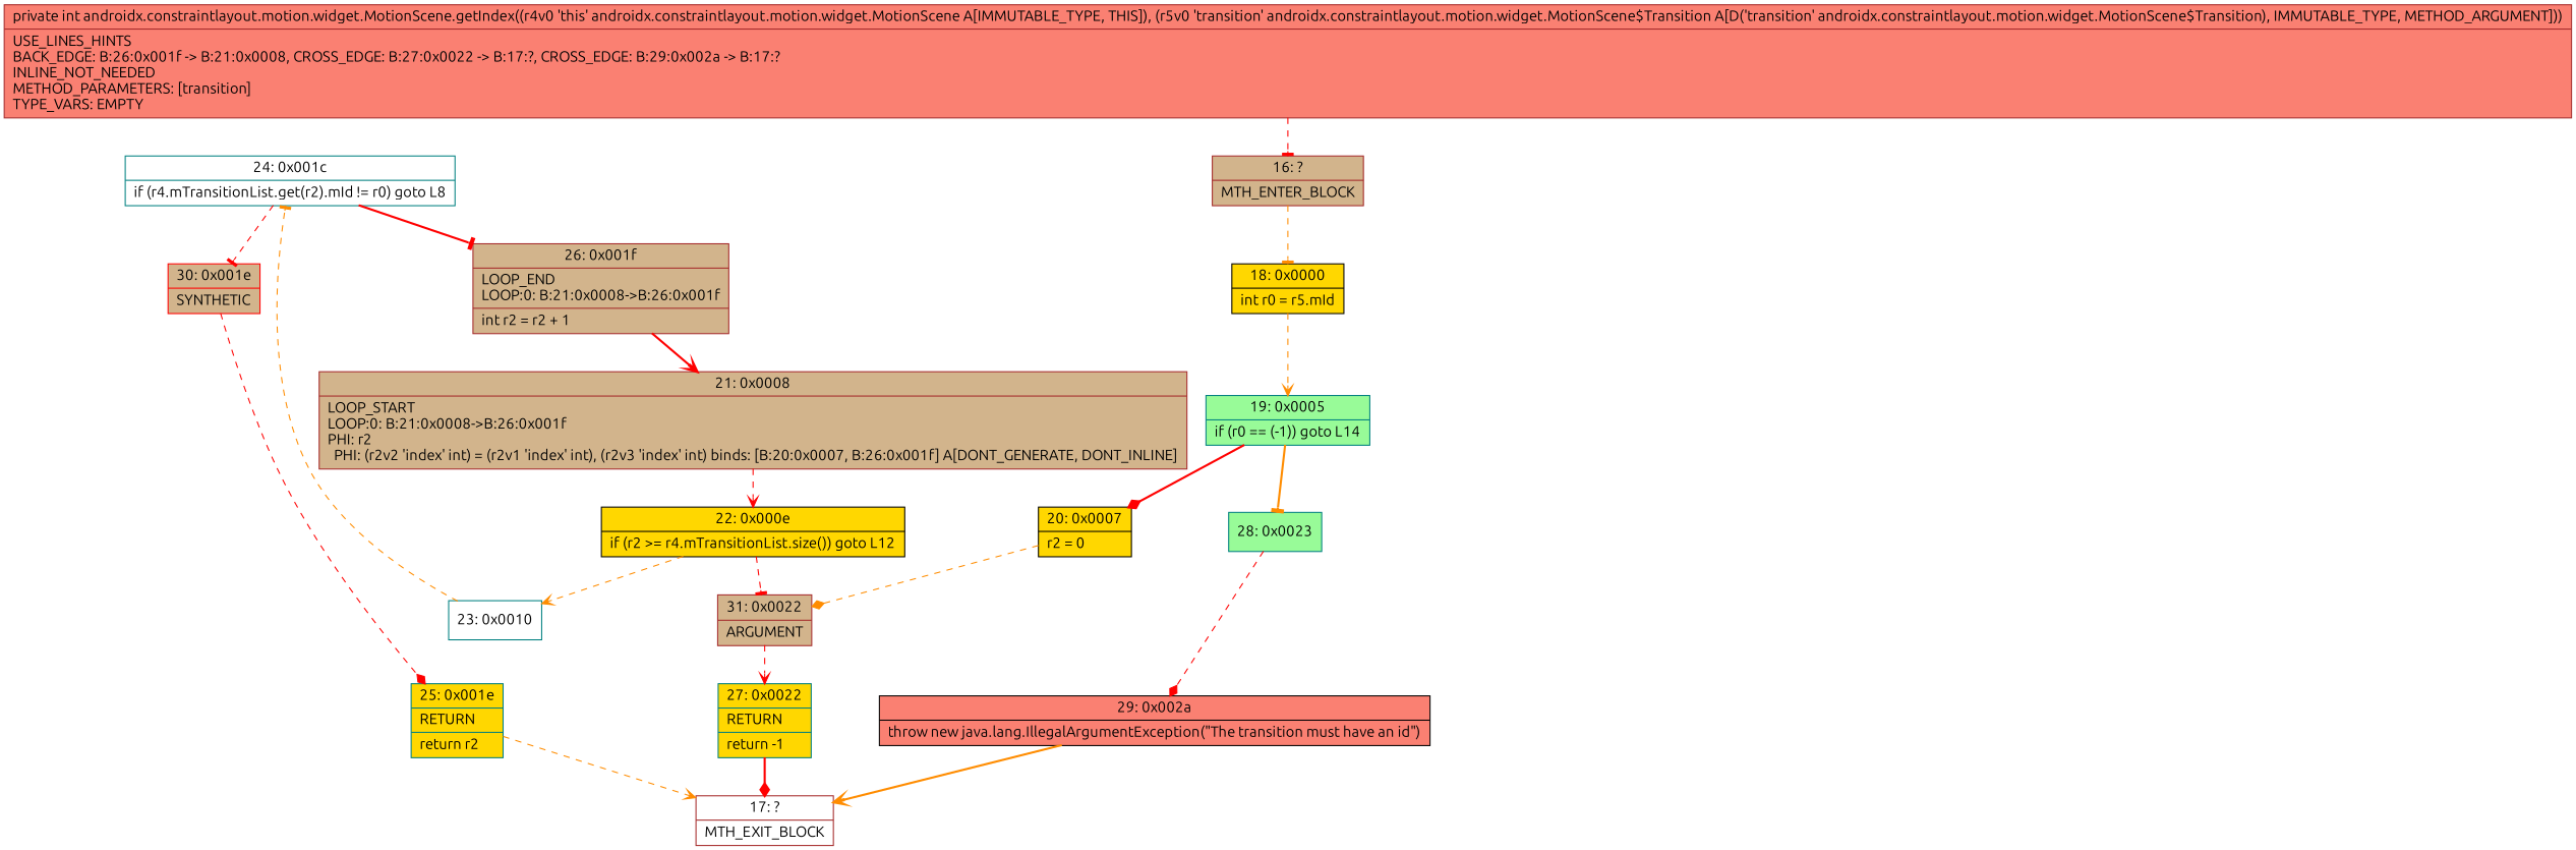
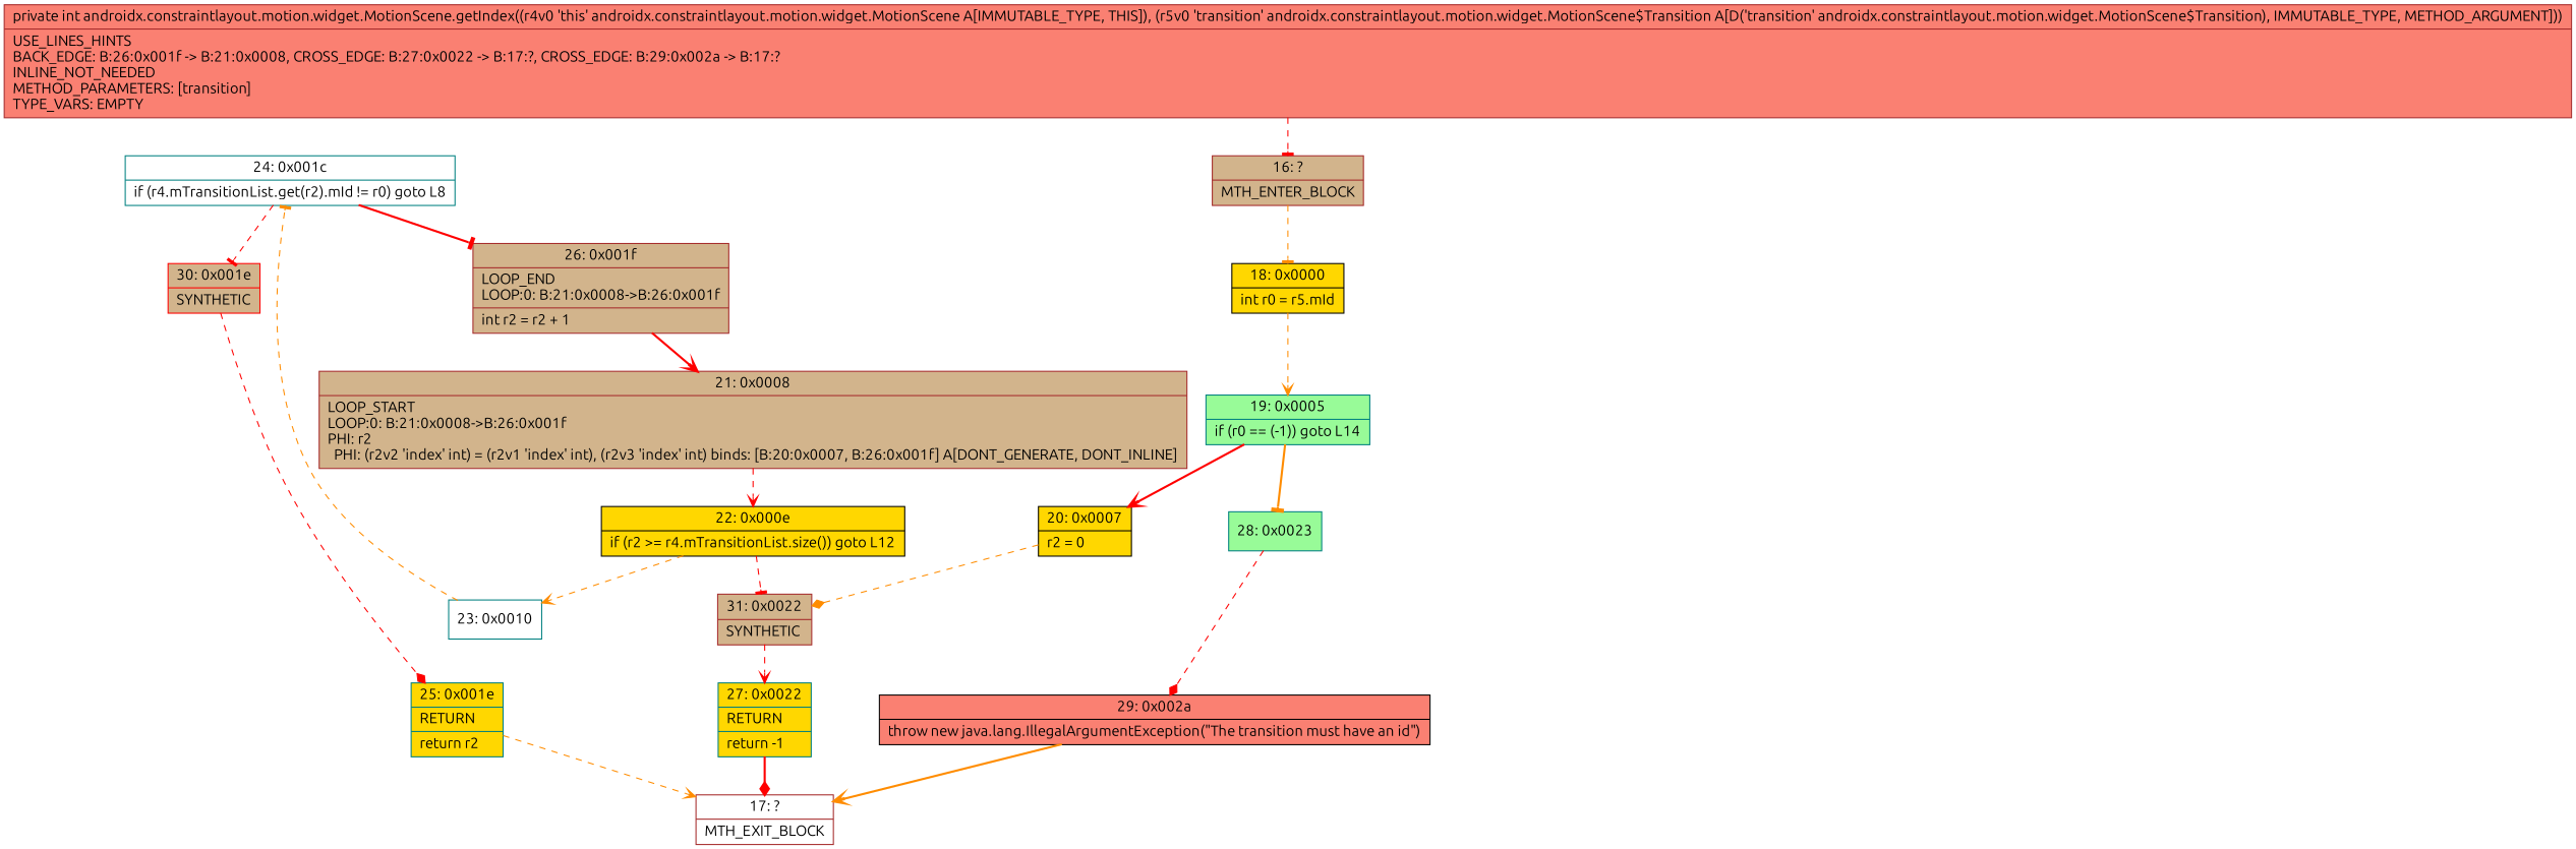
  digraph {
    fontname=Ubuntu
    node [color=brown fillcolor=tan fontname=Ubuntu shape=record style=filled]
    edge [arrowhead=vee color=red fontname=Ubuntu style=dashed]
    n1 [label="{16\:\ ?|MTH_ENTER_BLOCK\l}"]
    n2 [color=black fillcolor=gold label="{18\:\ 0x0000|int r0 = r5.mId\l}"]
    n3 [color=teal fillcolor=palegreen label="{19\:\ 0x0005|if (r0 == (\-1)) goto L14\l}"]
    n4 [color=black fillcolor=gold label="{20\:\ 0x0007|r2 = 0\l}"]
    n5 [color=teal fillcolor=palegreen label="{28\:\ 0x0023}"]
-   n6 [label="{31\:\ 0x0022|ARGUMENT\l}"]
+   n6 [label="{31\:\ 0x0022|SYNTHETIC\l}"]
    n7 [color=black fillcolor=salmon label="{29\:\ 0x002a|throw new java.lang.IllegalArgumentException(\"The transition must have an id\")\l}"]
    n8 [label="{21\:\ 0x0008|LOOP_START\lLOOP:0: B:21:0x0008\-\>B:26:0x001f\lPHI: r2 \l  PHI: (r2v2 'index' int) = (r2v1 'index' int), (r2v3 'index' int) binds: [B:20:0x0007, B:26:0x001f] A[DONT_GENERATE, DONT_INLINE]\l}"]
    n9 [color=black fillcolor=gold label="{22\:\ 0x000e|if (r2 \>= r4.mTransitionList.size()) goto L12\l}"]
    n10 [color=teal fillcolor=white label="{23\:\ 0x0010}"]
    n11 [color=teal fillcolor=white label="{24\:\ 0x001c|if (r4.mTransitionList.get(r2).mId != r0) goto L8\l}"]
    n12 [color=teal fillcolor=gold label="{27\:\ 0x0022|RETURN\l|return \-1\l}"]
    n13 [label="{26\:\ 0x001f|LOOP_END\lLOOP:0: B:21:0x0008\-\>B:26:0x001f\l|int r2 = r2 + 1\l}"]
    n14 [color=red label="{30\:\ 0x001e|SYNTHETIC\l}"]
    n15 [color=teal fillcolor=gold label="{25\:\ 0x001e|RETURN\l|return r2\l}"]
    n16 [fillcolor=white label="{17\:\ ?|MTH_EXIT_BLOCK\l}"]
    n17 [fillcolor=salmon label="{private int androidx.constraintlayout.motion.widget.MotionScene.getIndex((r4v0 'this' androidx.constraintlayout.motion.widget.MotionScene A[IMMUTABLE_TYPE, THIS]), (r5v0 'transition' androidx.constraintlayout.motion.widget.MotionScene$Transition A[D('transition' androidx.constraintlayout.motion.widget.MotionScene$Transition), IMMUTABLE_TYPE, METHOD_ARGUMENT]))  | USE_LINES_HINTS\lBACK_EDGE: B:26:0x001f \-\> B:21:0x0008, CROSS_EDGE: B:27:0x0022 \-\> B:17:?, CROSS_EDGE: B:29:0x002a \-\> B:17:?\lINLINE_NOT_NEEDED\lMETHOD_PARAMETERS: [transition]\lTYPE_VARS: EMPTY\l}"]
    n1 -> n2 [arrowhead=tee color=darkorange]
    n2 -> n3 [color=darkorange]
-   n3 -> n4 [arrowhead=diamond style=bold]
+   n3 -> n4 [style=bold]
    n3 -> n5 [arrowhead=tee color=darkorange style=bold]
    n4 -> n6 [arrowhead=diamond color=darkorange]
    n5 -> n7 [arrowhead=diamond]
    n6 -> n12
    n7 -> n16 [color=darkorange style=bold]
    n8 -> n9
    n9 -> n6 [arrowhead=tee]
    n9 -> n10 [color=darkorange]
    n10 -> n11 [arrowhead=tee color=darkorange]
    n11 -> n13 [arrowhead=tee style=bold]
    n11 -> n14 [arrowhead=tee]
    n12 -> n16 [arrowhead=diamond style=bold]
    n13 -> n8 [style=bold]
    n14 -> n15 [arrowhead=diamond]
    n15 -> n16 [color=darkorange]
    n17 -> n1 [arrowhead=tee]
  }
